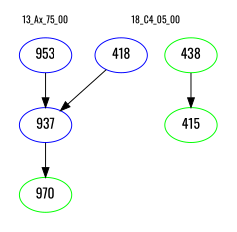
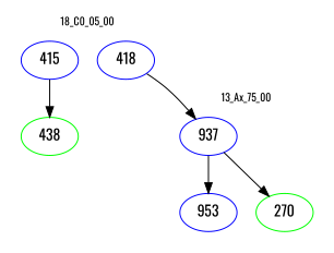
  digraph {
    fontname=Oswald
    node [color=blue fontname=Oswald]
    edge [color=black fontname=Oswald]
    n1 [label=953]
    n2 [label=937]
-   n3 [color=green label=970]
+   n3 [color=green label=270]
    n4 [label=418]
-   n5 [color=green label=415]
+   n5 [label=415]
    n6 [color=green label=438]
    subgraph cluster_1 {
      color=white
      fontsize=10
      label="13_Ax_75_00"
      n1
      n2
      n3
    }
    subgraph cluster_2 {
      color=white
      fontsize=10
-     label="18_C4_05_00"
+     label="18_C0_05_00"
      n4
      n5
      n6
    }
-   n1 -> n2
+   n2 -> n1
    n2 -> n3
    n4 -> n2
-   n6 -> n5
+   n5 -> n6
  }
